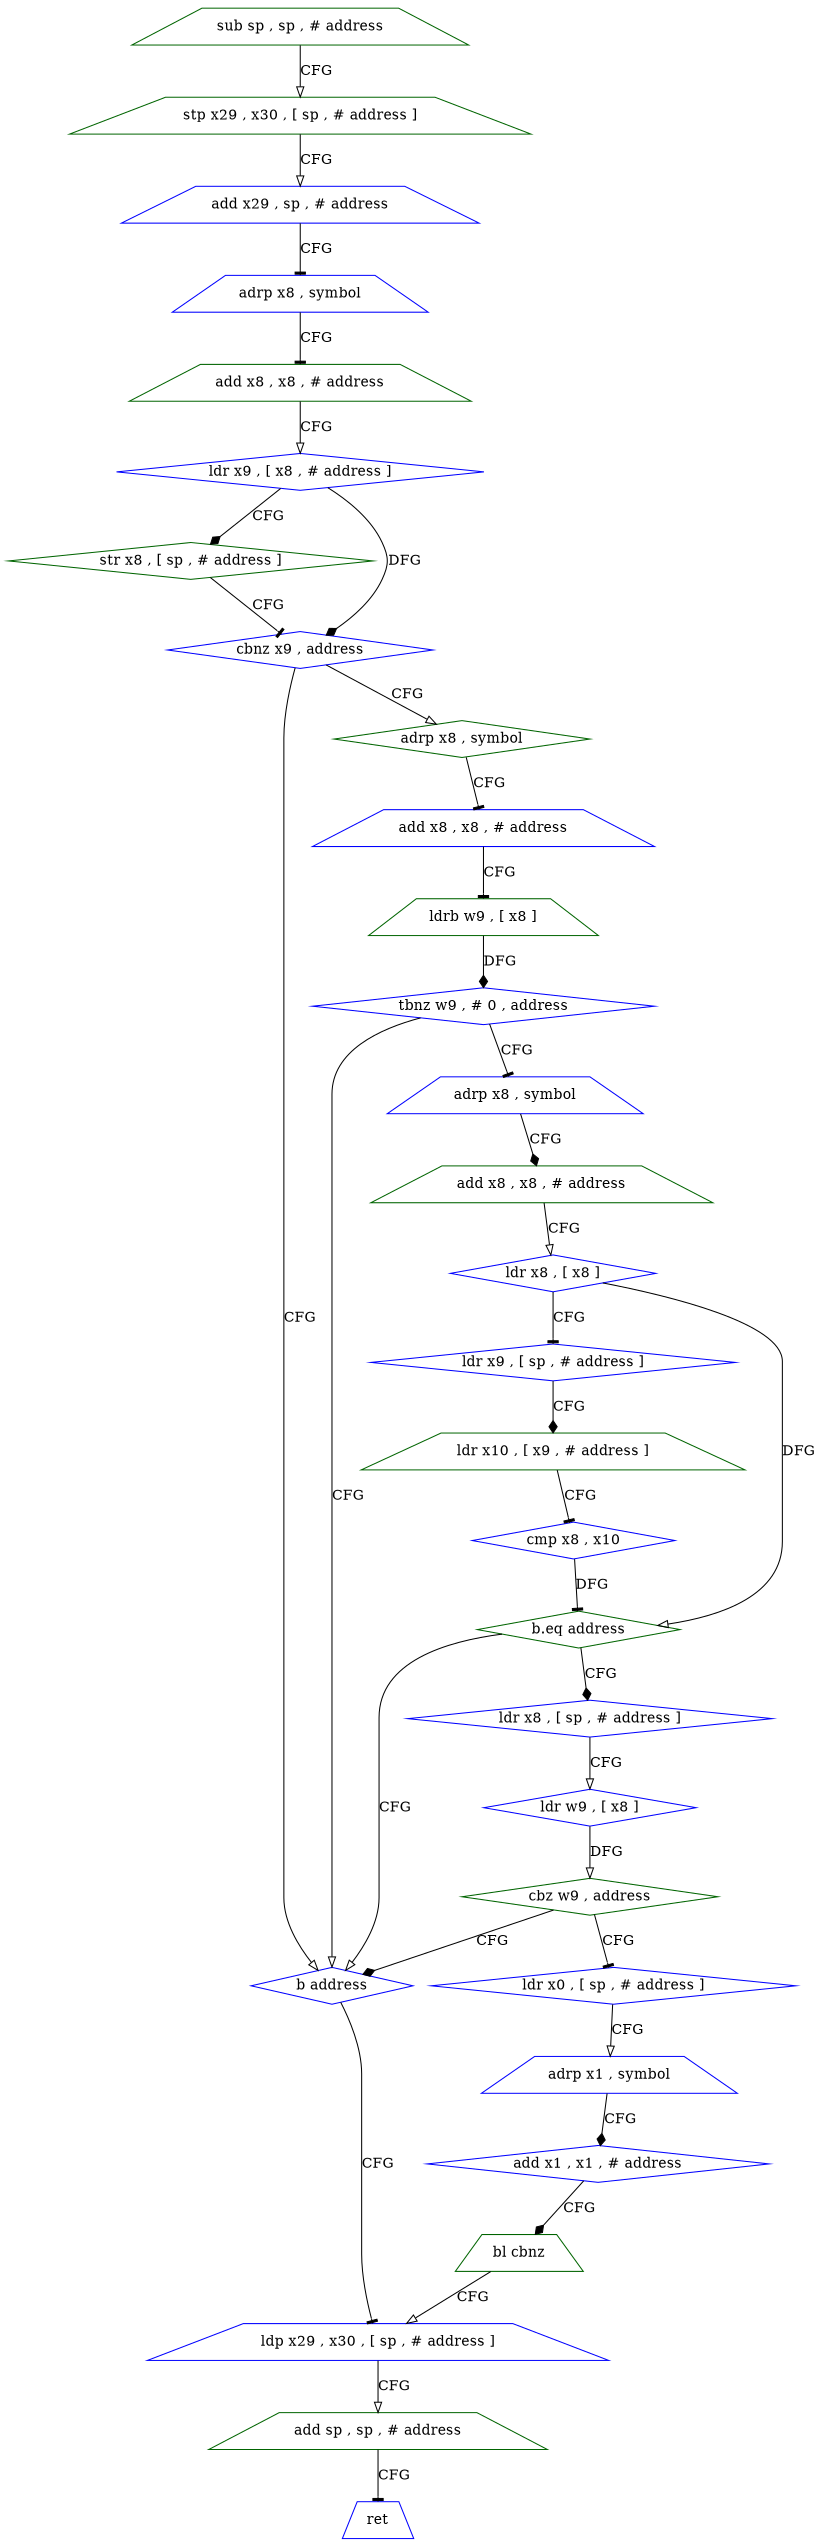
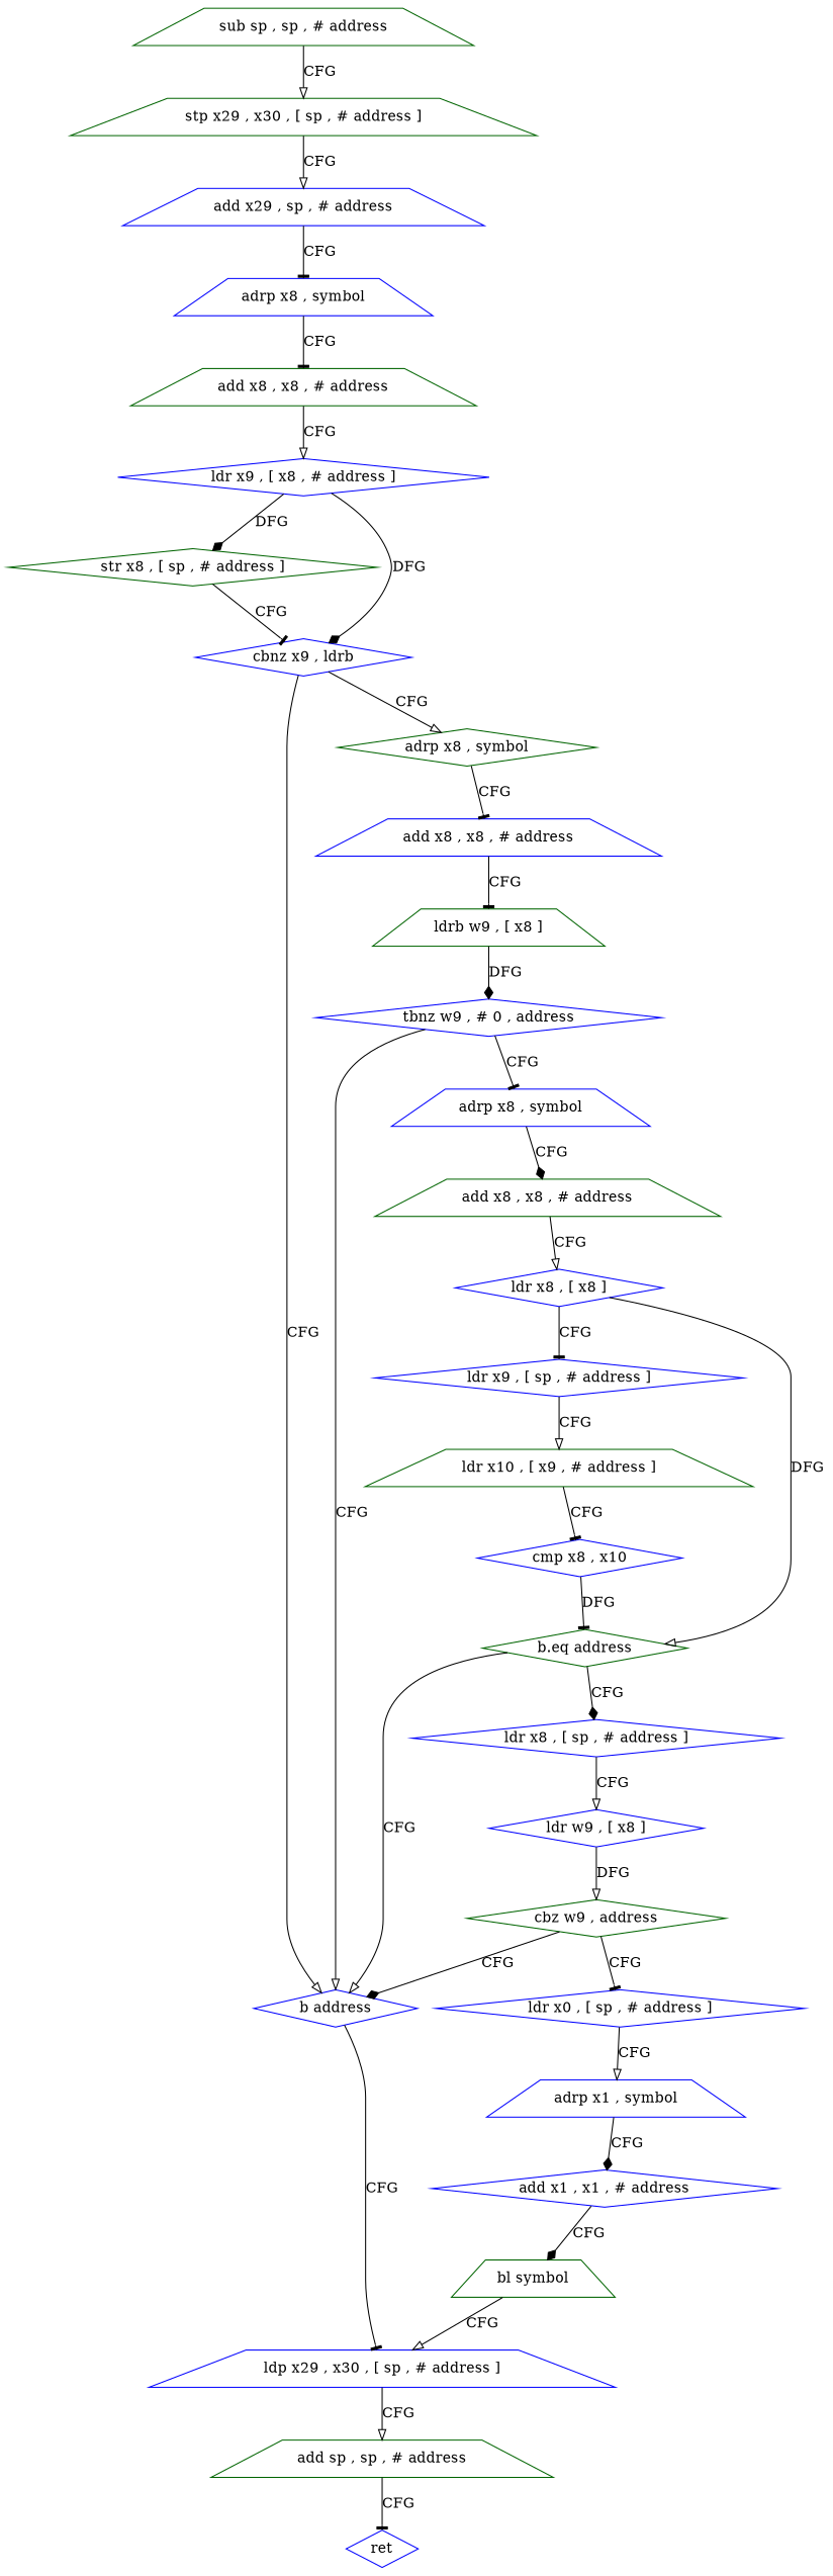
  digraph {
    node [color=blue shape=diamond]
    edge [arrowhead=onormal]
    n1 [color=darkgreen label="sub sp , sp , # address" shape=trapezium]
    n2 [color=darkgreen label="stp x29 , x30 , [ sp , # address ]" shape=trapezium]
    n3 [label="add x29 , sp , # address" shape=trapezium]
    n4 [label="adrp x8 , symbol" shape=trapezium]
    n5 [color=darkgreen label="add x8 , x8 , # address" shape=trapezium]
    n6 [label="ldr x9 , [ x8 , # address ]"]
    n7 [color=darkgreen label="str x8 , [ sp , # address ]"]
-   n8 [label="cbnz x9 , address"]
+   n8 [label="cbnz x9 , ldrb"]
    n9 [label="b address"]
    n10 [color=darkgreen label="adrp x8 , symbol"]
    n11 [label="ldp x29 , x30 , [ sp , # address ]" shape=trapezium]
    n12 [label="add x8 , x8 , # address" shape=trapezium]
    n13 [color=darkgreen label="add sp , sp , # address" shape=trapezium]
    n14 [color=darkgreen label="ldrb w9 , [ x8 ]" shape=trapezium]
-   n15 [label=ret shape=trapezium]
+   n15 [label=ret]
    n16 [label="tbnz w9 , # 0 , address"]
    n17 [label="adrp x8 , symbol" shape=trapezium]
    n18 [color=darkgreen label="add x8 , x8 , # address" shape=trapezium]
    n19 [label="ldr x8 , [ x8 ]"]
    n20 [label="ldr x9 , [ sp , # address ]"]
    n21 [color=darkgreen label="b.eq address"]
    n22 [color=darkgreen label="ldr x10 , [ x9 , # address ]" shape=trapezium]
    n23 [label="ldr x8 , [ sp , # address ]"]
    n24 [label="cmp x8 , x10"]
    n25 [label="ldr w9 , [ x8 ]"]
    n26 [color=darkgreen label="cbz w9 , address"]
    n27 [label="ldr x0 , [ sp , # address ]"]
    n28 [label="adrp x1 , symbol" shape=trapezium]
    n29 [label="add x1 , x1 , # address"]
-   n30 [color=darkgreen label="bl cbnz" shape=trapezium]
+   n30 [color=darkgreen label="bl symbol" shape=trapezium]
    n1 -> n2 [label=CFG]
    n2 -> n3 [label=CFG]
    n3 -> n4 [arrowhead=tee label=CFG]
    n4 -> n5 [arrowhead=tee label=CFG]
    n5 -> n6 [label=CFG]
-   n6 -> n7 [arrowhead=diamond label=CFG]
+   n6 -> n7 [arrowhead=diamond label=DFG]
    n6 -> n8 [arrowhead=diamond label=DFG]
    n7 -> n8 [arrowhead=tee label=CFG]
    n8 -> n9 [label=CFG]
    n8 -> n10 [label=CFG]
    n9 -> n11 [arrowhead=tee label=CFG]
    n10 -> n12 [arrowhead=tee label=CFG]
    n11 -> n13 [label=CFG]
    n12 -> n14 [arrowhead=tee label=CFG]
    n13 -> n15 [arrowhead=tee label=CFG]
    n14 -> n16 [arrowhead=diamond label=DFG]
    n16 -> n9 [label=CFG]
    n16 -> n17 [arrowhead=tee label=CFG]
    n17 -> n18 [arrowhead=diamond label=CFG]
    n18 -> n19 [label=CFG]
    n19 -> n20 [arrowhead=tee label=CFG]
    n19 -> n21 [label=DFG]
-   n20 -> n22 [arrowhead=diamond label=CFG]
+   n20 -> n22 [label=CFG]
    n21 -> n9 [label=CFG]
    n21 -> n23 [arrowhead=diamond label=CFG]
    n22 -> n24 [arrowhead=tee label=CFG]
    n23 -> n25 [label=CFG]
    n24 -> n21 [arrowhead=tee label=DFG]
    n25 -> n26 [label=DFG]
    n26 -> n9 [arrowhead=diamond label=CFG]
    n26 -> n27 [arrowhead=tee label=CFG]
    n27 -> n28 [label=CFG]
    n28 -> n29 [arrowhead=diamond label=CFG]
    n29 -> n30 [arrowhead=diamond label=CFG]
    n30 -> n11 [label=CFG]
  }
